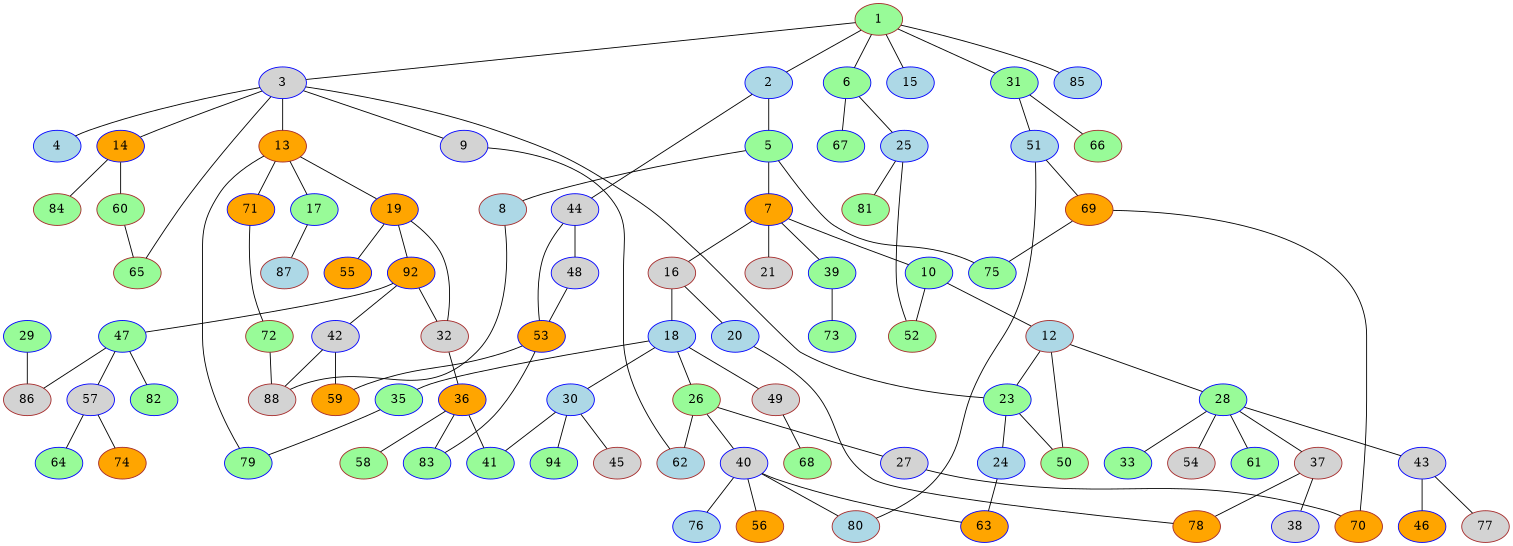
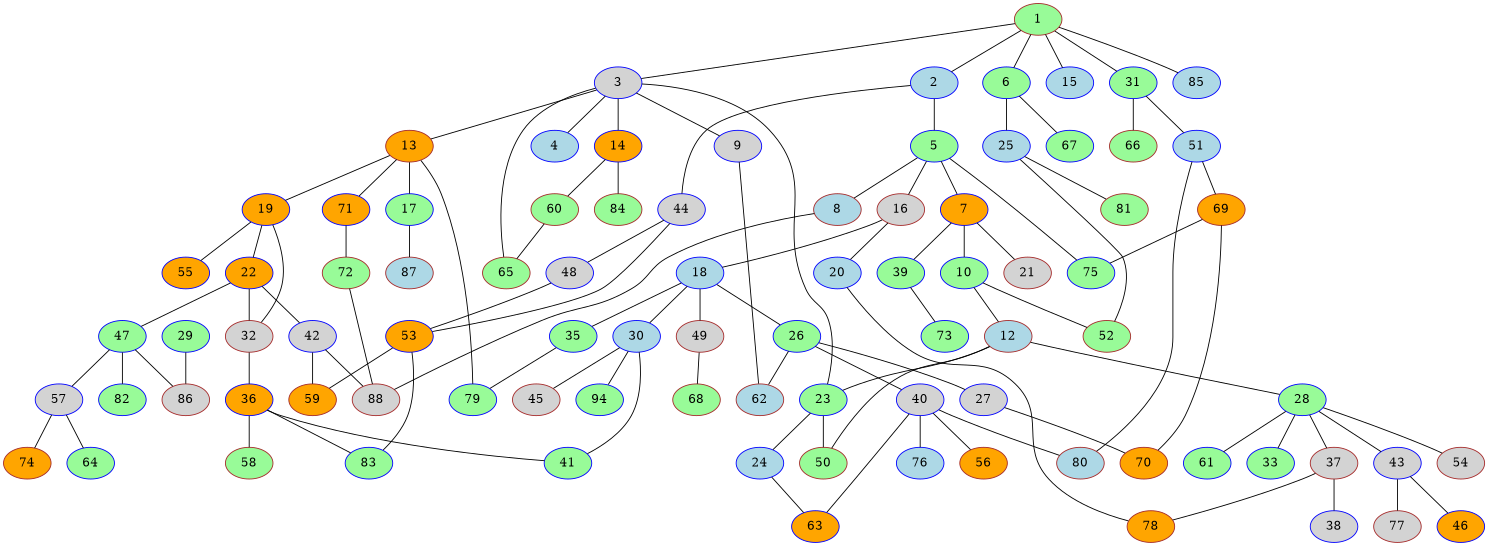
  graph {
    node [color=blue fillcolor=palegreen style=filled]
    1 [color=brown]
    2 [fillcolor=lightblue]
    3 [fillcolor=lightgrey]
    6
    15 [fillcolor=lightblue]
    31
    85 [fillcolor=lightblue]
    5
    44 [fillcolor=lightgrey]
    4 [fillcolor=lightblue]
    9 [fillcolor=lightgrey]
    13 [color=brown fillcolor=orange]
    14 [fillcolor=orange]
    23
    65 [color=brown]
    25 [fillcolor=lightblue]
    67
    51 [fillcolor=lightblue]
    66 [color=brown]
    7 [fillcolor=orange]
    8 [color=brown fillcolor=lightblue]
    75
    48 [fillcolor=lightgrey]
    53 [fillcolor=orange]
    62 [color=brown fillcolor=lightblue]
    19 [fillcolor=orange]
    17
    71 [fillcolor=orange]
    79
    60 [color=brown]
    84 [color=brown]
    50 [color=brown]
    24 [fillcolor=lightblue]
    10
    16 [color=brown fillcolor=lightgrey]
    21 [color=brown fillcolor=lightgrey]
    39
    88 [color=brown fillcolor=lightgrey]
    52 [color=brown]
    81 [color=brown]
    12 [color=brown fillcolor=lightblue]
    18 [fillcolor=lightblue]
    20 [fillcolor=lightblue]
    73
    74 [color=brown fillcolor=orange]
    28
-   22 [fillcolor=orange label=92]
+   22 [fillcolor=orange]
    32 [color=brown fillcolor=lightgrey]
    55 [fillcolor=orange]
    86 [color=brown fillcolor=lightgrey]
    29
    33
    37 [color=brown fillcolor=lightgrey]
    43 [fillcolor=lightgrey]
    54 [color=brown fillcolor=lightgrey]
    61
    87 [color=brown fillcolor=lightblue]
    72 [color=brown]
-   26 [color=brown]
+   26
    30 [fillcolor=lightblue]
    35
    49 [color=brown fillcolor=lightgrey]
    78 [color=brown fillcolor=orange]
    27 [fillcolor=lightgrey]
    40 [fillcolor=lightgrey]
    n66 [label=94]
    41
    45 [color=brown fillcolor=lightgrey]
    68 [color=brown]
    42 [fillcolor=lightgrey]
    47
    36 [fillcolor=orange]
    59 [color=brown fillcolor=orange]
    57 [fillcolor=lightgrey]
    82
    63 [fillcolor=orange]
    70 [color=brown fillcolor=orange]
    56 [color=brown fillcolor=orange]
    76 [fillcolor=lightblue]
    80 [color=brown fillcolor=lightblue]
    38 [fillcolor=lightgrey]
    46 [fillcolor=orange]
    77 [color=brown fillcolor=lightgrey]
    69 [color=brown fillcolor=orange]
    58 [color=brown]
    83
    64
    1 -- 2
    1 -- 3
    1 -- 6
    1 -- 15
    1 -- 31
    1 -- 85
    2 -- 5
    2 -- 44
    3 -- 4
    3 -- 9
    3 -- 13
    3 -- 14
    3 -- 23
    3 -- 65
    6 -- 25
    6 -- 67
    31 -- 51
    31 -- 66
    5 -- 7
    5 -- 8
    5 -- 75
    44 -- 48
    44 -- 53
    9 -- 62
    13 -- 19
    13 -- 17
    13 -- 71
    13 -- 79
    14 -- 60
    14 -- 84
    23 -- 50
    23 -- 24
    25 -- 52
    25 -- 81
    51 -- 80
    51 -- 69
    7 -- 10
-   7 -- 16
+   5 -- 16
    7 -- 21
    7 -- 39
    8 -- 88
    48 -- 53
    53 -- 59
    53 -- 83
    19 -- 22
    19 -- 32
    19 -- 55
    17 -- 87
    71 -- 72
    60 -- 65
    24 -- 63
    10 -- 52
    10 -- 12
    16 -- 18
    16 -- 20
    39 -- 73
    12 -- 23
    12 -- 50
    12 -- 28
    18 -- 26
    18 -- 30
    18 -- 35
    18 -- 49
    20 -- 78
    28 -- 33
    28 -- 37
    28 -- 43
    28 -- 54
    28 -- 61
    22 -- 32
    22 -- 42
    22 -- 47
    32 -- 36
    29 -- 86
    37 -- 78
    37 -- 38
    43 -- 46
    43 -- 77
    72 -- 88
    26 -- 62
    26 -- 27
    26 -- 40
    30 -- n66
    30 -- 41
    30 -- 45
    35 -- 79
    49 -- 68
    27 -- 70
    40 -- 63
    40 -- 56
    40 -- 76
    40 -- 80
    42 -- 88
    42 -- 59
    47 -- 86
    47 -- 57
    47 -- 82
    36 -- 41
    36 -- 58
    36 -- 83
    57 -- 74
    57 -- 64
    69 -- 75
    69 -- 70
  }
